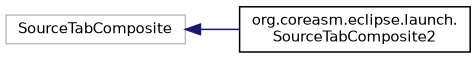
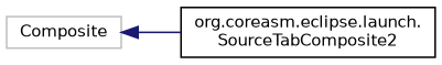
  digraph {
    rankdir=LR
    node [fontname=Helvetica fontsize=10 shape=record]
-   n1 [color=grey75 height=0.2 label=SourceTabComposite width=0.4]
+   n1 [color=grey75 height=0.2 label=Composite width=0.4]
    n2 [color=black height=0.2 label="org.coreasm.eclipse.launch.\lSourceTabComposite2" width=0.4]
    n1 -> n2 [color=midnightblue dir=back fontname=Helvetica fontsize=10 labelfontname=Helvetica labelfontsize=10 style=solid]
  }
